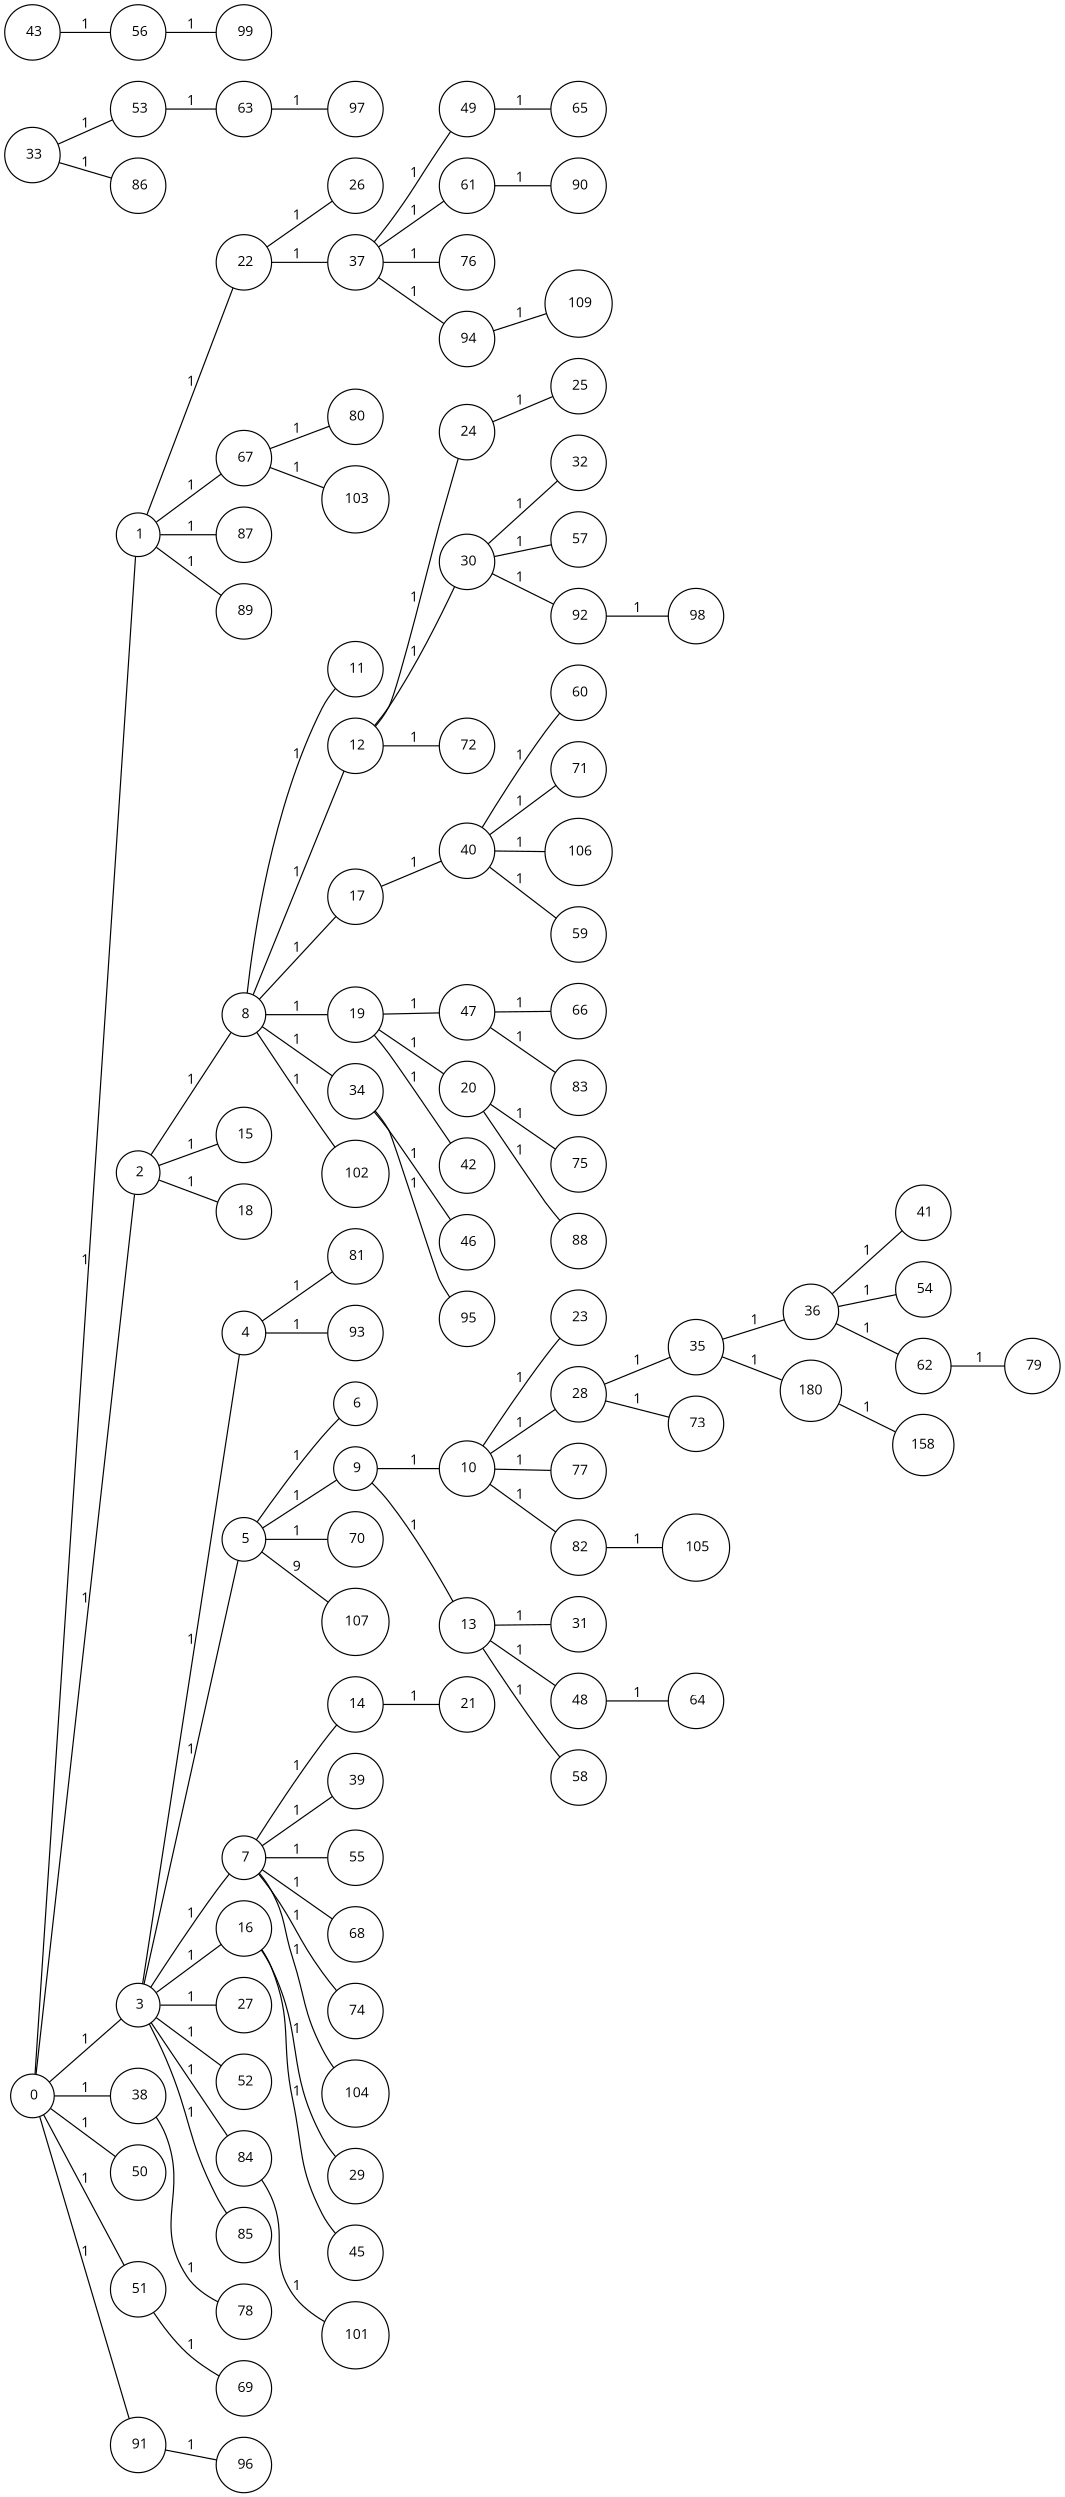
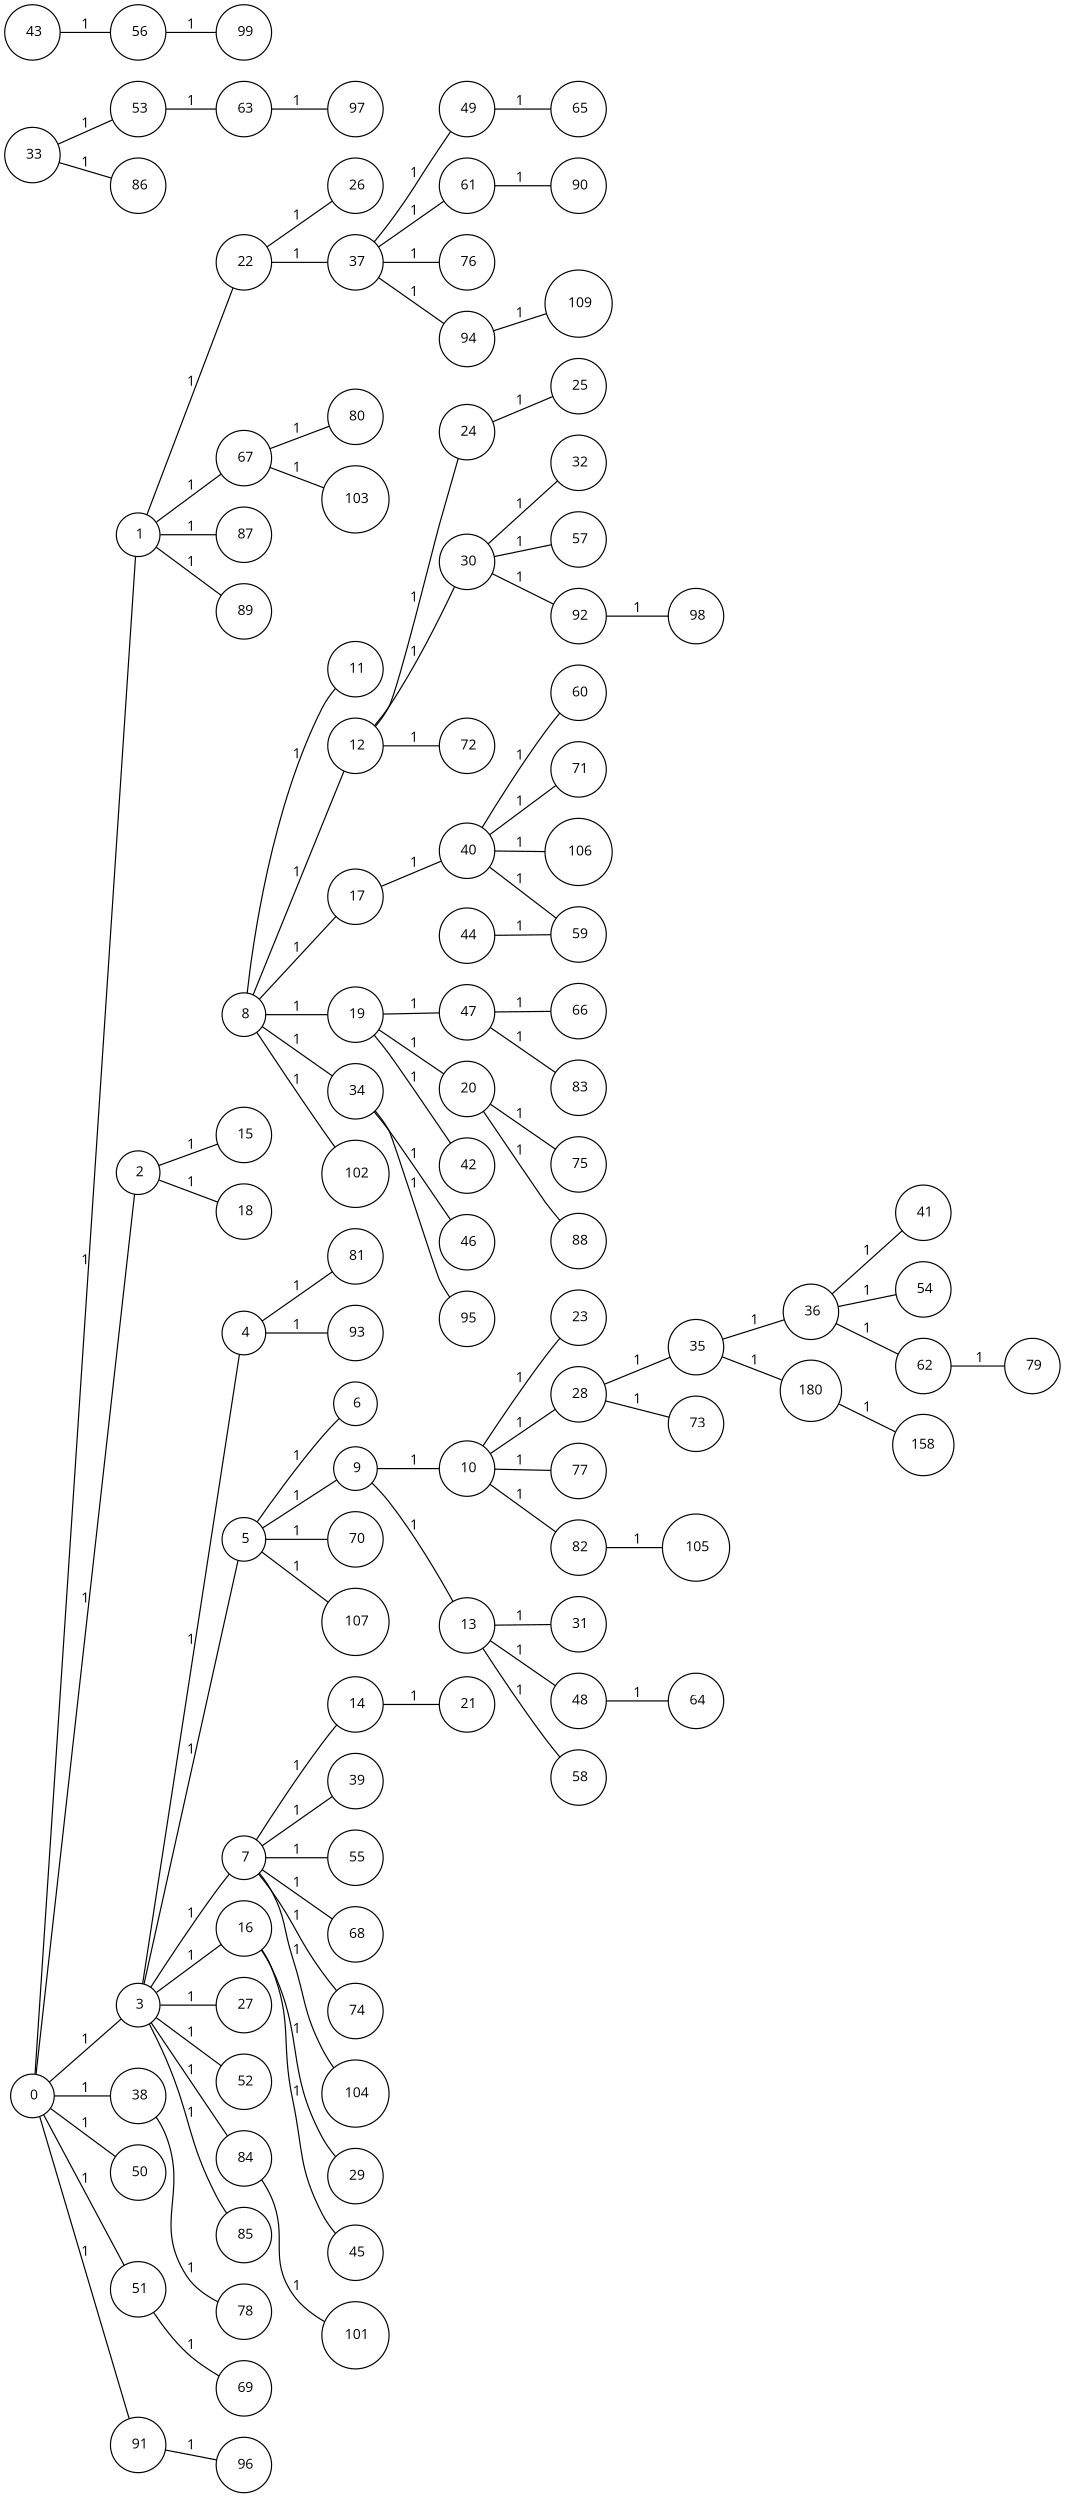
  graph {
    fixedsize="true;"
    fontname="Open Sans"
    rankdir=LR
    node [color=black fontname="Open Sans" fontsize=12 hight=.12 shape=circle]
    edge [fontname="Open Sans" fontsize=12]
    n1 [label=" 0" width=.12]
    n2 [label=" 1" width=.12]
    n3 [label=" 2" width=.12]
    n4 [label=" 3" width=.12]
    n5 [label=" 38" width=.12]
    n6 [label=" 50" width=.12]
    n7 [label=" 51" width=.12]
    n8 [label=" 91" width=.12]
    n9 [label=" 22" width=.12]
    n10 [label=" 67" width=.12]
    n11 [label=" 87" width=.12]
    n12 [label=" 89" width=.12]
    n13 [label=" 8" width=.12]
    n14 [label=" 15" width=.12]
    n15 [label=" 18" width=.12]
    n16 [label=" 4" width=.12]
    n17 [label=" 5" width=.12]
    n18 [label=" 7" width=.12]
    n19 [label=" 16" width=.12]
    n20 [label=" 27" width=.12]
    n21 [label=" 52" width=.12]
    n22 [label=" 84" width=.12]
    n23 [label=" 85" width=.12]
    n24 [label=" 78" width=.12]
    n25 [label=" 69" width=.12]
    n26 [label=" 96" width=.12]
    n27 [label=" 26" width=.12]
    n28 [label=" 37" width=.12]
    n29 [label=" 80" width=.12]
    n30 [label=" 103" width=.12]
    n31 [label=" 11" width=.12]
    n32 [label=" 12" width=.12]
    n33 [label=" 17" width=.12]
    n34 [label=" 19" width=.12]
    n35 [label=" 34" width=.12]
    n36 [label=" 102" width=.12]
    n37 [label=" 81" width=.12]
    n38 [label=" 93" width=.12]
    n39 [label=" 6" width=.12]
    n40 [label=" 9" width=.12]
    n41 [label=" 70" width=.12]
    n42 [label=" 107" width=.12]
    n43 [label=" 14" width=.12]
    n44 [label=" 39" width=.12]
    n45 [label=" 55" width=.12]
    n46 [label=" 68" width=.12]
    n47 [label=" 74" width=.12]
    n48 [label=" 104" width=.12]
    n49 [label=" 29" width=.12]
    n50 [label=" 45" width=.12]
    n51 [label=" 101" width=.12]
    n52 [label=" 10" width=.12]
    n53 [label=" 13" width=.12]
    n54 [label=" 21" width=.12]
    n55 [label=" 24" width=.12]
    n56 [label=" 30" width=.12]
    n57 [label=" 72" width=.12]
    n58 [label=" 40" width=.12]
    n59 [label=" 47" width=.12]
    n60 [label=" 20" width=.12]
    n61 [label=" 42" width=.12]
    n62 [label=" 46" width=.12]
    n63 [label=" 95" width=.12]
    n64 [label=" 66" width=.12]
    n65 [label=" 83" width=.12]
    n66 [label=" 23" width=.12]
    n67 [label=" 28" width=.12]
    n68 [label=" 77" width=.12]
    n69 [label=" 82" width=.12]
    n70 [label=" 31" width=.12]
    n71 [label=" 48" width=.12]
    n72 [label=" 58" width=.12]
    n73 [label=" 35" width=.12]
    n74 [label=" 73" width=.12]
    n75 [label=" 105" width=.12]
    n76 [label=" 25" width=.12]
    n77 [label=" 32" width=.12]
    n78 [label=" 57" width=.12]
    n79 [label=" 92" width=.12]
    n80 [label=" 64" width=.12]
    n81 [label=" 60" width=.12]
    n82 [label=" 71" width=.12]
    n83 [label=" 106" width=.12]
    n84 [label=" 59" width=.12]
    n85 [label=" 75" width=.12]
    n86 [label=" 88" width=.12]
    n87 [label=" 49" width=.12]
    n88 [label=" 61" width=.12]
    n89 [label=" 76" width=.12]
    n90 [label=" 94" width=.12]
    n91 [label=" 36" width=.12]
    n92 [label=180 width=.12]
    n93 [label=" 98" width=.12]
    n94 [label=" 33" width=.12]
    n95 [label=" 53" width=.12]
    n96 [label=" 86" width=.12]
    n97 [label=" 43" width=.12]
    n98 [label=" 56" width=.12]
    n99 [label=" 63" width=.12]
    n100 [label=" 41" width=.12]
    n101 [label=" 54" width=.12]
    n102 [label=" 62" width=.12]
    n103 [label=158 width=.12]
    n104 [label=" 79" width=.12]
    n105 [label=" 65" width=.12]
    n106 [label=" 90" width=.12]
    n107 [label=" 109" width=.12]
+   n108 [label=" 44" width=.12]
    n109 [label=" 99" width=.12]
    n110 [label=" 97" width=.12]
    n1 -- n2 [label=1]
    n1 -- n3 [label=1]
    n1 -- n4 [label=1]
    n1 -- n5 [label=1]
    n1 -- n6 [label=1]
    n1 -- n7 [label=1]
    n1 -- n8 [label=1]
    n2 -- n9 [label=1]
    n2 -- n10 [label=1]
    n2 -- n11 [label=1]
    n2 -- n12 [label=1]
-   n3 -- n13 [label=1]
    n3 -- n14 [label=1]
    n3 -- n15 [label=1]
    n4 -- n16 [label=1]
    n4 -- n17 [label=1]
    n4 -- n18 [label=1]
    n4 -- n19 [label=1]
    n4 -- n20 [label=1]
    n4 -- n21 [label=1]
    n4 -- n22 [label=1]
    n4 -- n23 [label=1]
    n5 -- n24 [label=1]
    n7 -- n25 [label=1]
    n8 -- n26 [label=1]
    n9 -- n27 [label=1]
    n9 -- n28 [label=1]
    n10 -- n29 [label=1]
    n10 -- n30 [label=1]
    n13 -- n31 [label=1]
    n13 -- n32 [label=1]
    n13 -- n33 [label=1]
    n13 -- n34 [label=1]
    n13 -- n35 [label=1]
    n13 -- n36 [label=1]
    n16 -- n37 [label=1]
    n16 -- n38 [label=1]
    n17 -- n39 [label=1]
    n17 -- n40 [label=1]
    n17 -- n41 [label=1]
-   n17 -- n42 [label=9]
+   n17 -- n42 [label=1]
    n18 -- n43 [label=1]
    n18 -- n44 [label=1]
    n18 -- n45 [label=1]
    n18 -- n46 [label=1]
    n18 -- n47 [label=1]
    n18 -- n48 [label=1]
    n19 -- n49 [label=1]
    n19 -- n50 [label=1]
    n22 -- n51 [label=1]
    n28 -- n87 [label=1]
    n28 -- n88 [label=1]
    n28 -- n89 [label=1]
    n28 -- n90 [label=1]
    n32 -- n55 [label=1]
    n32 -- n56 [label=1]
    n32 -- n57 [label=1]
    n33 -- n58 [label=1]
    n34 -- n59 [label=1]
    n34 -- n60 [label=1]
    n34 -- n61 [label=1]
    n35 -- n62 [label=1]
    n35 -- n63 [label=1]
    n40 -- n52 [label=1]
    n40 -- n53 [label=1]
    n43 -- n54 [label=1]
    n52 -- n66 [label=1]
    n52 -- n67 [label=1]
    n52 -- n68 [label=1]
    n52 -- n69 [label=1]
    n53 -- n70 [label=1]
    n53 -- n71 [label=1]
    n53 -- n72 [label=1]
    n55 -- n76 [label=1]
    n56 -- n77 [label=1]
    n56 -- n78 [label=1]
    n56 -- n79 [label=1]
    n58 -- n81 [label=1]
    n58 -- n82 [label=1]
    n58 -- n83 [label=1]
    n58 -- n84 [label=1]
    n59 -- n64 [label=1]
    n59 -- n65 [label=1]
    n60 -- n85 [label=1]
    n60 -- n86 [label=1]
    n67 -- n73 [label=1]
    n67 -- n74 [label=1]
    n69 -- n75 [label=1]
    n71 -- n80 [label=1]
    n73 -- n91 [label=1]
    n73 -- n92 [label=1]
    n79 -- n93 [label=1]
    n87 -- n105 [label=1]
    n88 -- n106 [label=1]
    n90 -- n107 [label=1]
    n91 -- n100 [label=1]
    n91 -- n101 [label=1]
    n91 -- n102 [label=1]
    n92 -- n103 [label=1]
    n94 -- n95 [label=1]
    n94 -- n96 [label=1]
    n95 -- n99 [label=1]
    n97 -- n98 [label=1]
    n98 -- n109 [label=1]
    n99 -- n110 [label=1]
    n102 -- n104 [label=1]
+   n108 -- n84 [label=1]
  }
